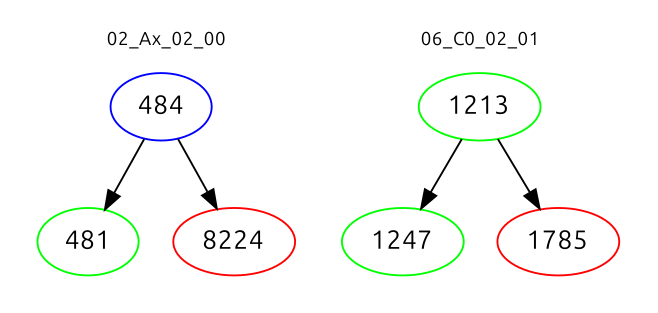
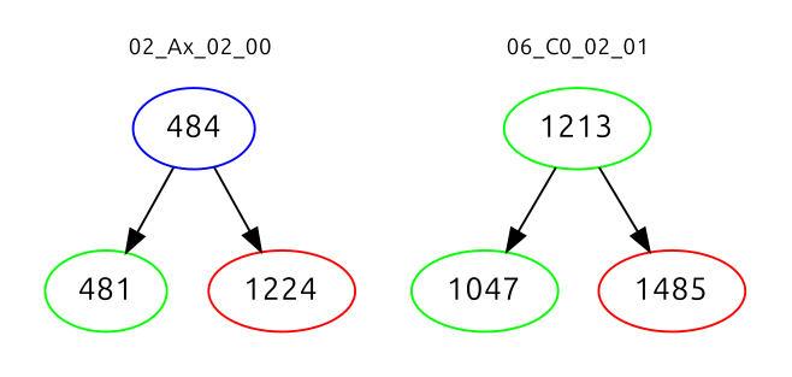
  digraph {
    fontname=Ubuntu
    node [color=green fontname=Ubuntu]
    edge [color=black fontname=Ubuntu]
    n1 [color=blue label=484]
    n2 [label=481]
-   n3 [color=red label=8224]
+   n3 [color=red label=1224]
    n4 [label=1213]
-   n5 [label=1247]
-   n6 [color=red label=1785]
+   n5 [label=1047]
+   n6 [color=red label=1485]
    subgraph cluster_1 {
      color=white
      fontsize=10
      label="02_Ax_02_00"
      n1
      n2
      n3
    }
    subgraph cluster_2 {
      color=white
      fontsize=10
      label="06_C0_02_01"
      n4
      n5
      n6
    }
    n1 -> n2
    n1 -> n3
    n4 -> n5
    n4 -> n6
  }
